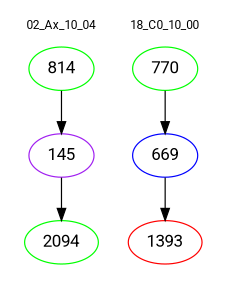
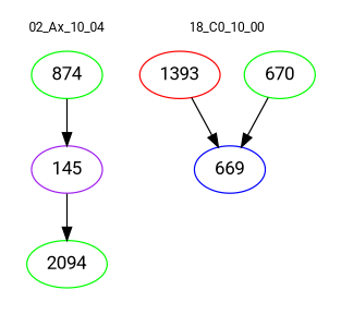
  digraph {
    fontname=Roboto
    node [color=green fontname=Roboto]
    edge [color=black fontname=Roboto]
-   n1 [label=814]
+   n1 [label=874]
    n2 [color=purple label=145]
    n3 [label=2094]
-   n4 [label=770]
+   n4 [label=670]
    n5 [color=blue label=669]
    n6 [color=red label=1393]
    subgraph cluster_1 {
      color=white
      fontsize=10
      label="02_Ax_10_04"
      n1
      n2
      n3
    }
    subgraph cluster_2 {
      color=white
      fontsize=10
      label="18_C0_10_00"
      n4
      n5
      n6
    }
    n1 -> n2
    n2 -> n3
    n4 -> n5
-   n5 -> n6
+   n6 -> n5
  }
